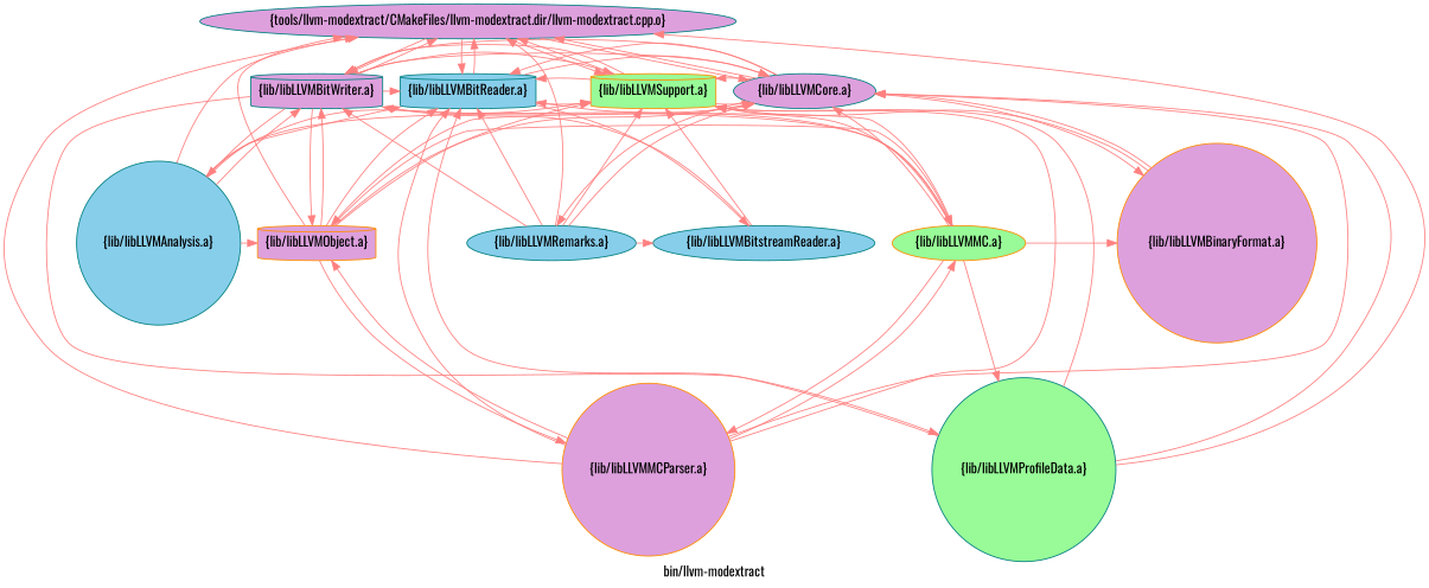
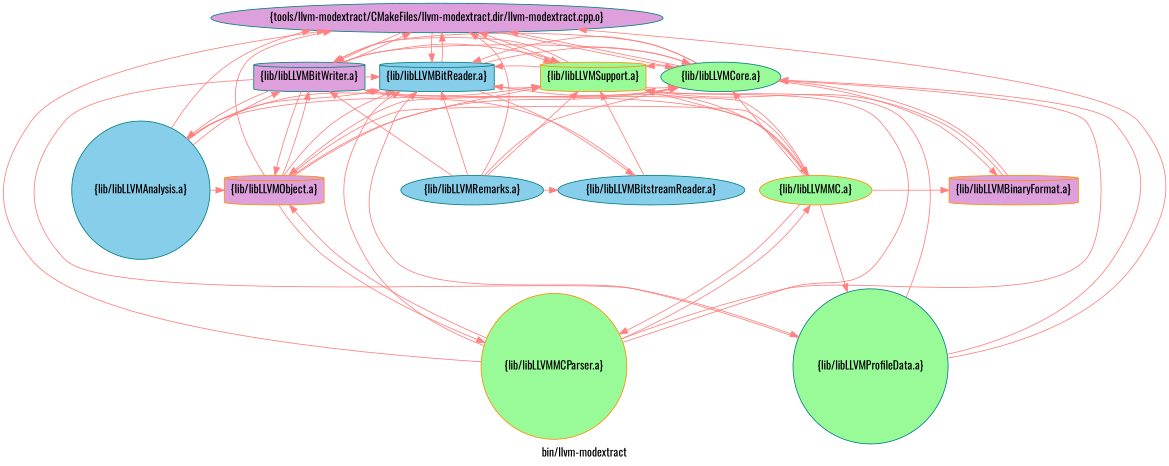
  digraph {
    fontname=Oswald
    label="bin/llvm-modextract"
    node [color=teal fillcolor=plum fontname=Oswald group=1 shape=ellipse style=filled]
    edge [color="1.000000 0.5 1" fontname=Oswald]
    n1 [label="{tools/llvm-modextract/CMakeFiles/llvm-modextract.dir/llvm-modextract.cpp.o}"]
    n2 [fillcolor=skyblue label="{lib/libLLVMBitReader.a}" shape=cylinder]
    n3 [label="{lib/libLLVMBitWriter.a}" shape=cylinder]
    n4 [color=darkorange fillcolor=palegreen label="{lib/libLLVMSupport.a}" shape=cylinder]
-   n5 [label="{lib/libLLVMCore.a}"]
+   n5 [fillcolor=palegreen label="{lib/libLLVMCore.a}"]
    n6 [fillcolor=skyblue label="{lib/libLLVMBitstreamReader.a}"]
    n7 [fillcolor=skyblue label="{lib/libLLVMAnalysis.a}" shape=circle]
    n8 [color=darkorange label="{lib/libLLVMObject.a}" shape=cylinder]
    n9 [color=darkorange fillcolor=palegreen label="{lib/libLLVMMC.a}"]
-   n10 [color=darkorange label="{lib/libLLVMBinaryFormat.a}" shape=circle]
+   n10 [color=darkorange label="{lib/libLLVMBinaryFormat.a}" shape=cylinder]
    n11 [fillcolor=skyblue label="{lib/libLLVMRemarks.a}"]
    n12 [fillcolor=palegreen label="{lib/libLLVMProfileData.a}" shape=circle]
-   n13 [color=darkorange label="{lib/libLLVMMCParser.a}" shape=circle]
+   n13 [color=darkorange fillcolor=palegreen label="{lib/libLLVMMCParser.a}" shape=circle]
    subgraph sub_1 {
      rank=same
      n1
    }
    subgraph sub_2 {
      rank=same
      n2
      n3
      n4
      n5
    }
    subgraph sub_3 {
      rank=same
      n6
      n7
      n8
      n9
      n10
      n11
    }
    n1 -> n2
    n1 -> n3
    n1 -> n4
    n1 -> n5
    n2 -> n1
    n2 -> n4
    n2 -> n5
    n2 -> n6
    n3 -> n1
    n3 -> n2
    n3 -> n4
    n3 -> n5
    n3 -> n7
    n3 -> n8
    n3 -> n9
    n3 -> n12
    n4 -> n1
    n4 -> n2
    n4 -> n3
    n4 -> n5
    n5 -> n1
    n5 -> n2
    n5 -> n3
    n5 -> n4
    n5 -> n10
-   n5 -> n11
    n6 -> n3
    n6 -> n4
    n7 -> n1
    n7 -> n2
    n7 -> n3
    n7 -> n4
    n7 -> n5
    n7 -> n8
    n8 -> n1
    n8 -> n2
    n8 -> n3
    n8 -> n4
    n8 -> n5
    n8 -> n9
    n8 -> n13
    n9 -> n2
    n9 -> n4
    n9 -> n5
    n9 -> n8
    n9 -> n10
    n9 -> n12
    n9 -> n13
    n10 -> n4
    n10 -> n5
    n11 -> n1
    n11 -> n2
    n11 -> n3
    n11 -> n4
    n11 -> n5
    n11 -> n6
    n12 -> n1
    n12 -> n2
    n12 -> n4
    n12 -> n5
    n13 -> n1
    n13 -> n2
    n13 -> n4
    n13 -> n5
    n13 -> n8
    n13 -> n9
  }
